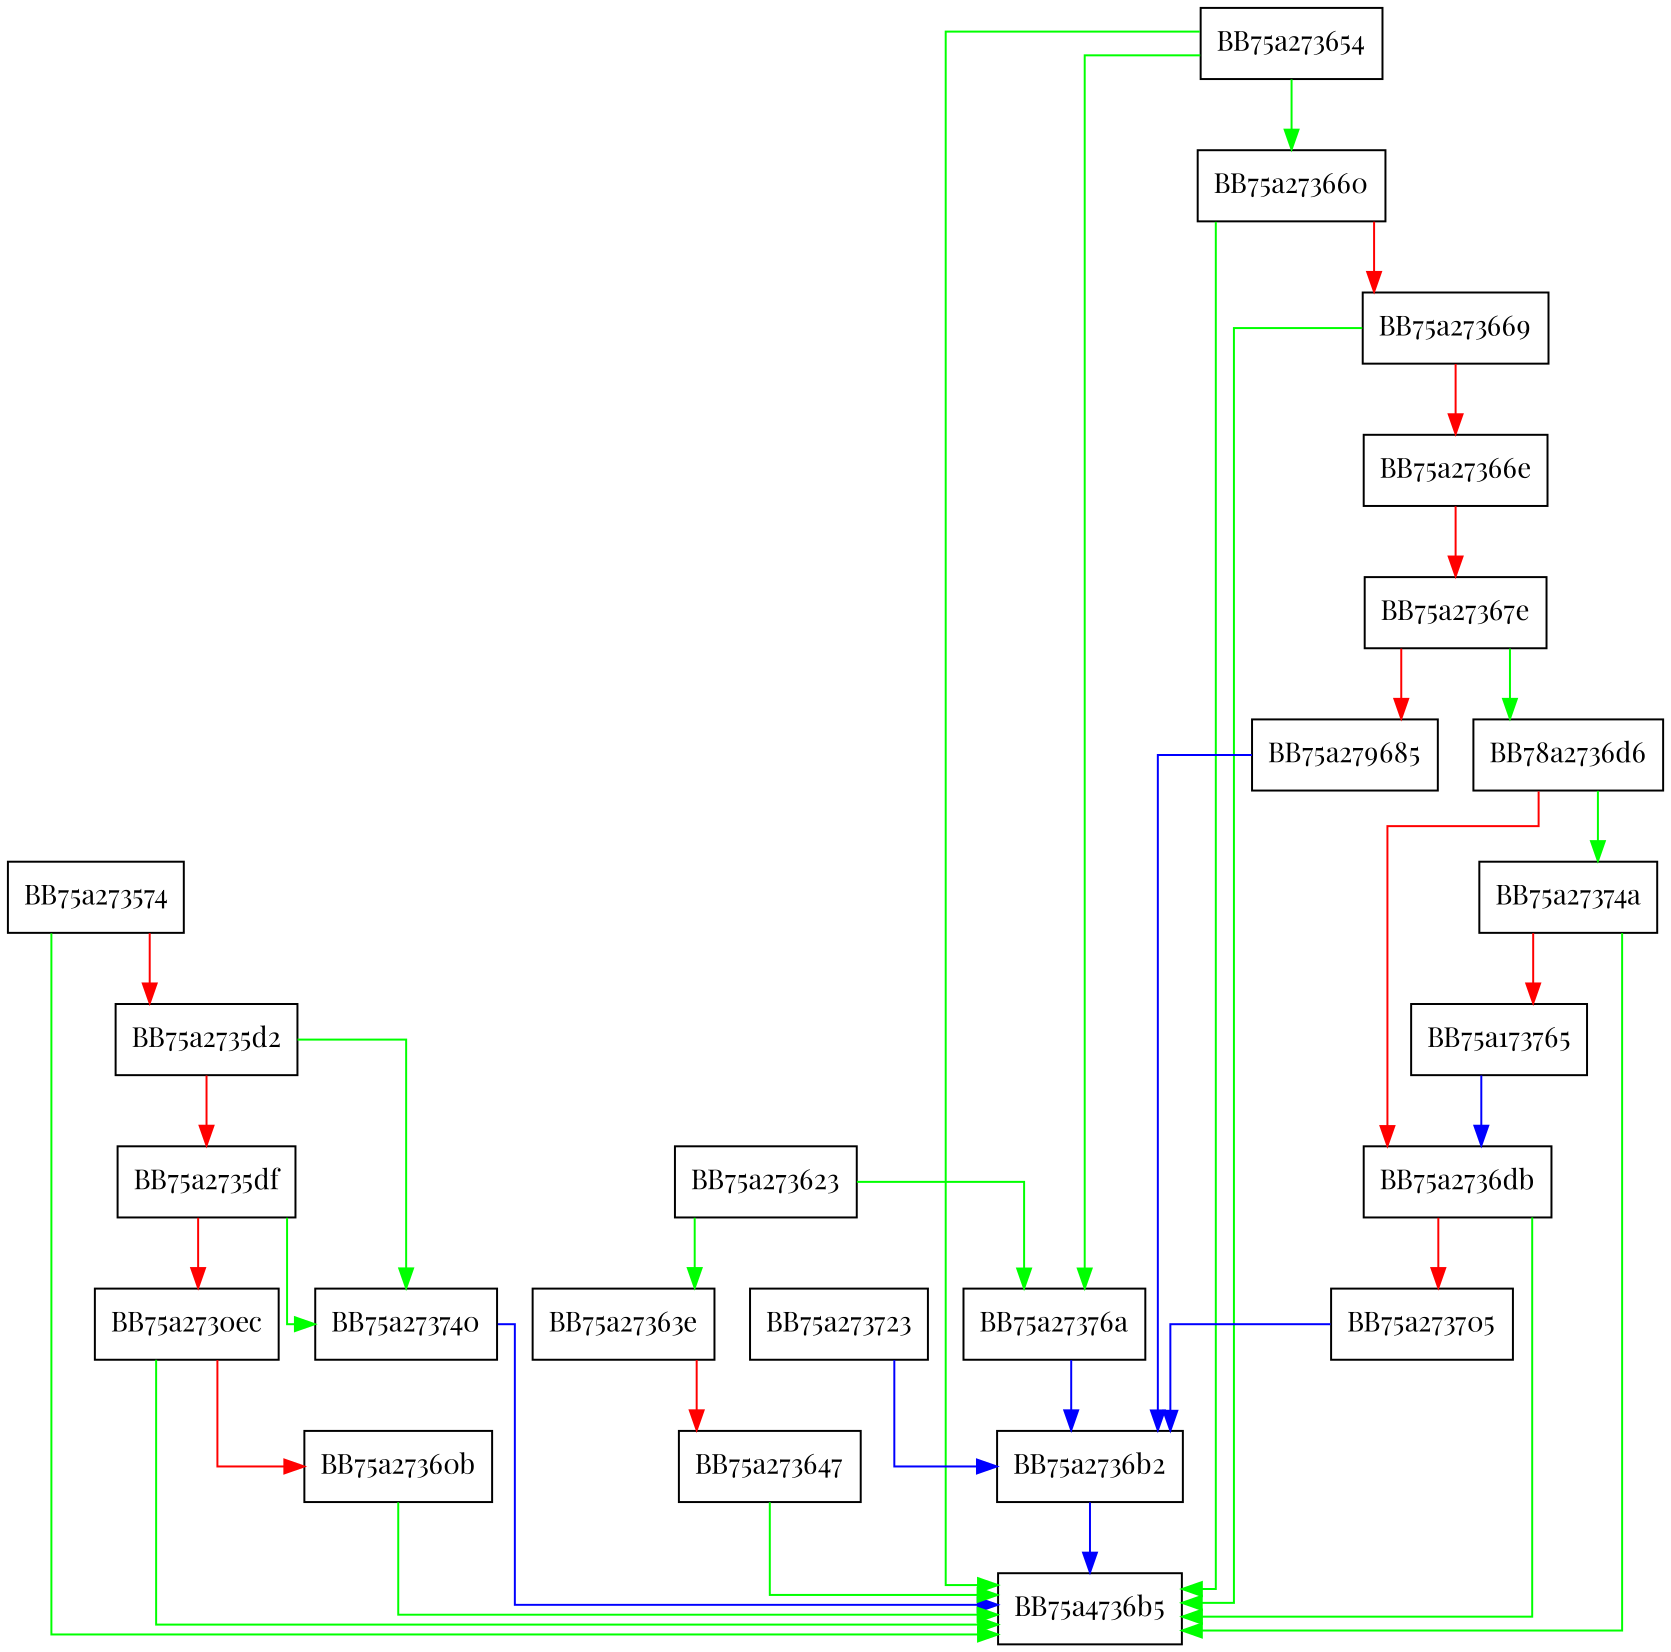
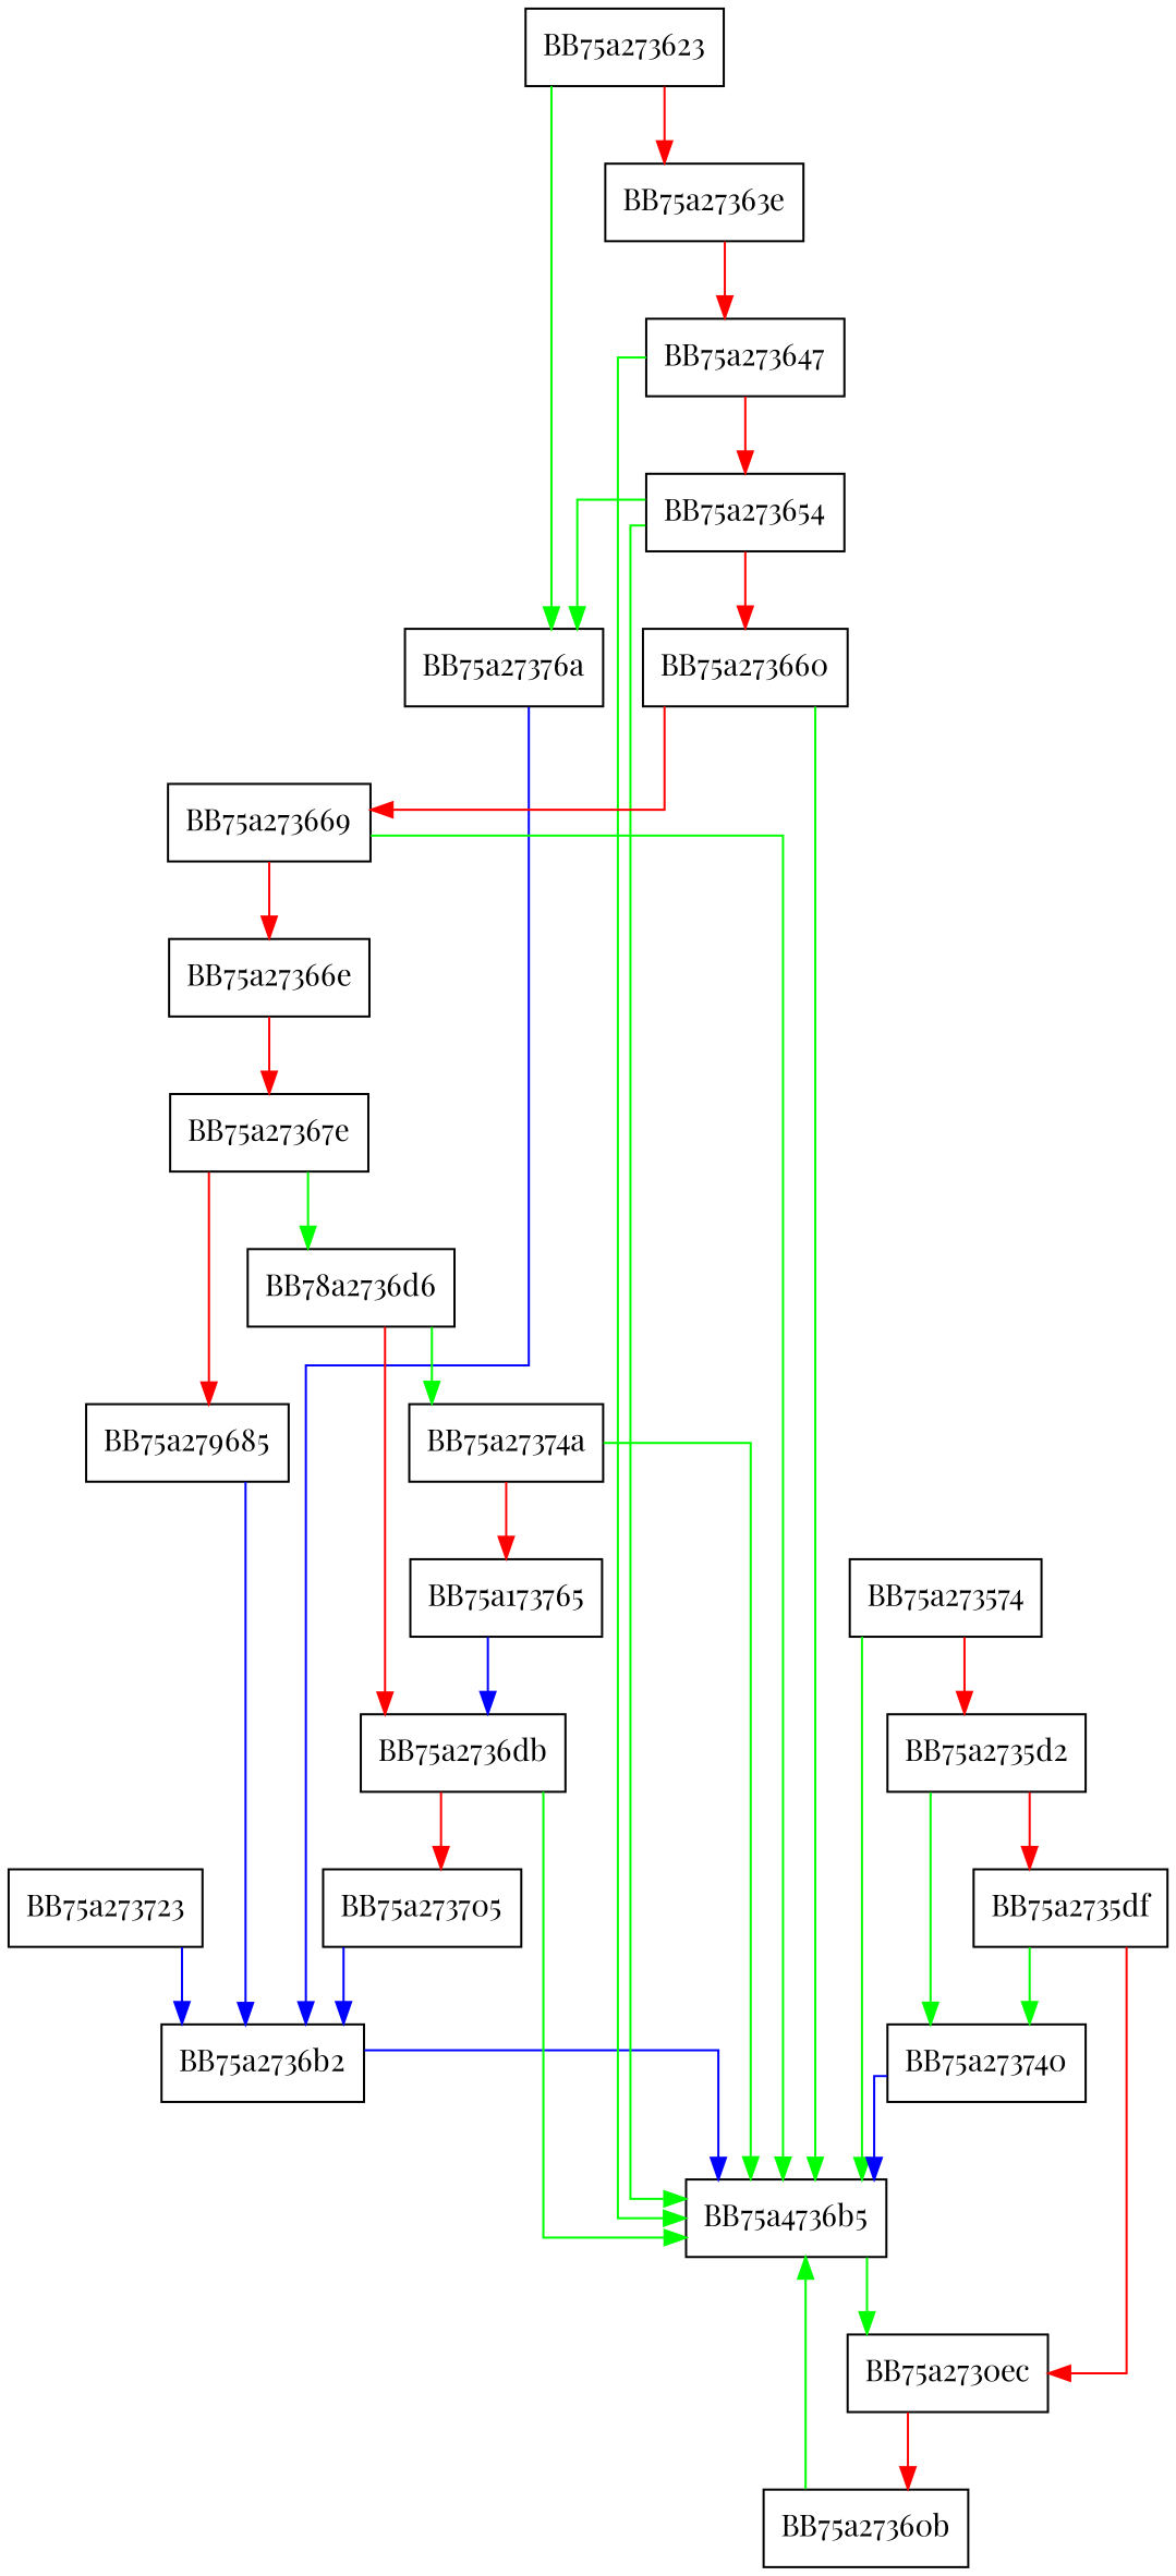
  digraph {
    fontname="Playfair Display"
    splines=ortho
    node [fontname="Playfair Display" shape=box]
    edge [color=green fontname="Playfair Display"]
    n1 [label=BB75a4736b5]
    BB75a273574
    BB75a2735d2
    BB75a273740
    BB75a2735df
    n6 [label=BB75a2730ec]
    BB75a27360b
    BB75a273623
    BB75a27376a
    BB75a27363e
    BB75a2736b2
    BB75a273647
    BB75a273654
    BB75a273660
    BB75a273669
    BB75a27366e
    BB75a27367e
    BB75a273723
    n19 [label=BB78a2736d6]
    n20 [label=BB75a279685]
    BB75a27374a
    BB75a2736db
    n23 [label=BB75a173765]
    BB75a273705
    BB75a273574 -> n1
    BB75a273574 -> BB75a2735d2 [color=red]
    BB75a2735d2 -> BB75a273740
    BB75a2735d2 -> BB75a2735df [color=red]
    BB75a273740 -> n1 [color=blue]
    BB75a2735df -> BB75a273740
    BB75a2735df -> n6 [color=red]
-   n6 -> n1
+   n1 -> n6
    n6 -> BB75a27360b [color=red]
    BB75a27360b -> n1
    BB75a273623 -> BB75a27376a
-   BB75a273623 -> BB75a27363e
+   BB75a273623 -> BB75a27363e [color=red]
    BB75a27376a -> BB75a2736b2 [color=blue]
    BB75a27363e -> BB75a273647 [color=red]
    BB75a2736b2 -> n1 [color=blue]
    BB75a273647 -> n1
+   BB75a273647 -> BB75a273654 [color=red]
    BB75a273654 -> n1
    BB75a273654 -> BB75a27376a
-   BB75a273654 -> BB75a273660
+   BB75a273654 -> BB75a273660 [color=red]
    BB75a273660 -> n1
    BB75a273660 -> BB75a273669 [color=red]
    BB75a273669 -> n1
    BB75a273669 -> BB75a27366e [color=red]
    BB75a27366e -> BB75a27367e [color=red]
    BB75a27367e -> n19
    BB75a27367e -> n20 [color=red]
    BB75a273723 -> BB75a2736b2 [color=blue]
    n19 -> BB75a27374a
    n19 -> BB75a2736db [color=red]
    n20 -> BB75a2736b2 [color=blue]
    BB75a27374a -> n1
    BB75a27374a -> n23 [color=red]
    BB75a2736db -> n1
    BB75a2736db -> BB75a273705 [color=red]
    n23 -> BB75a2736db [color=blue]
    BB75a273705 -> BB75a2736b2 [color=blue]
  }
